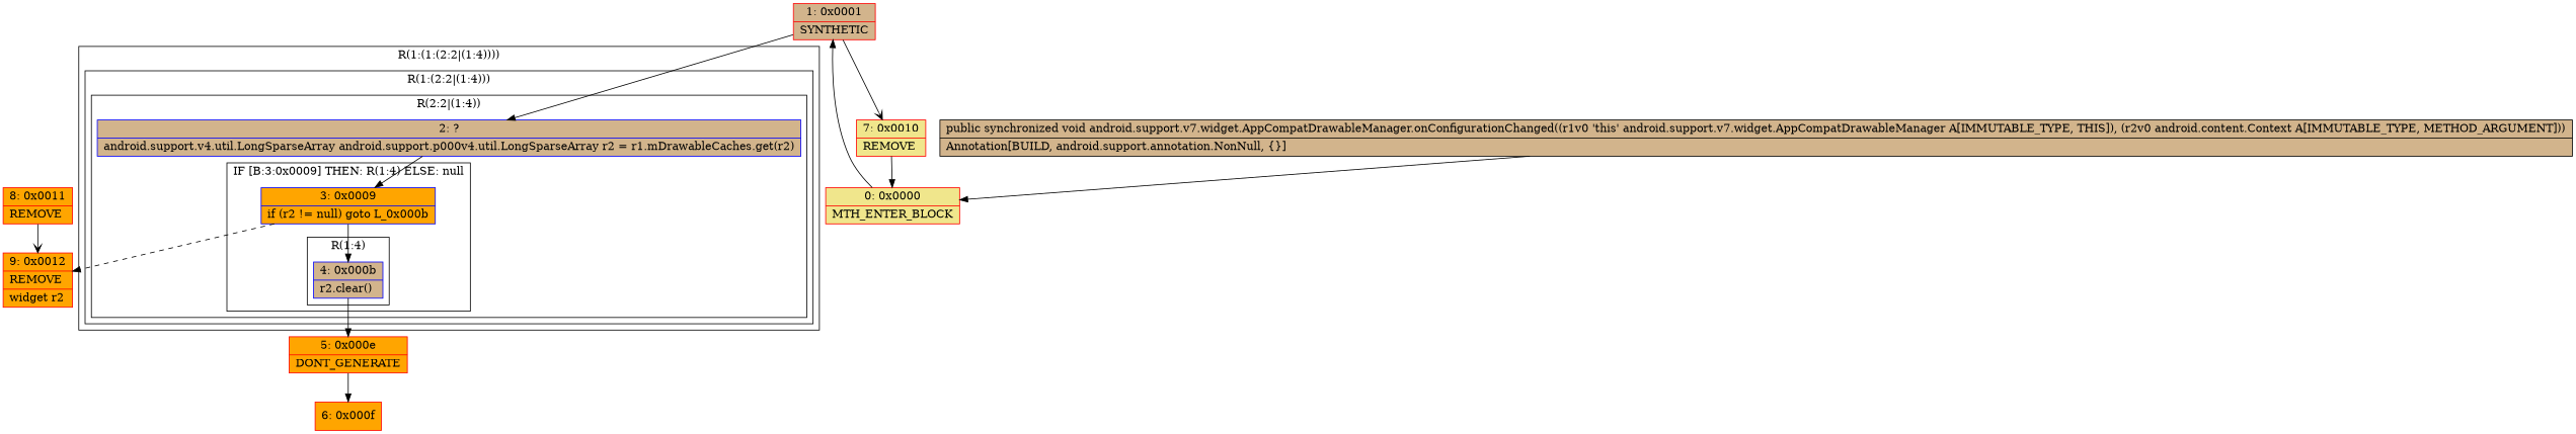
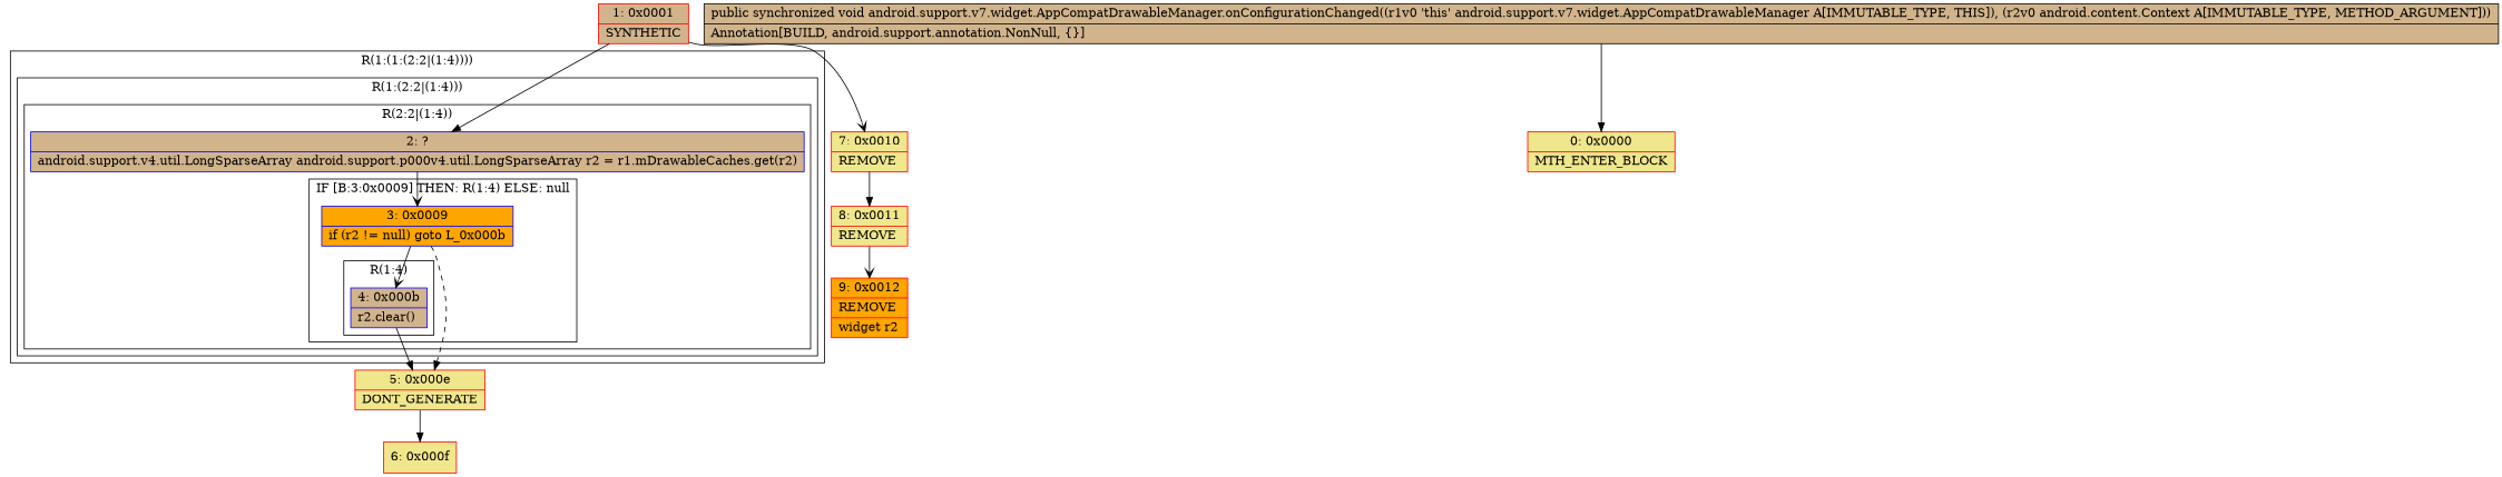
  digraph {
    node [color=red fillcolor=tan shape=record style=filled]
    edge [arrowhead=normal]
    n1 [color=blue label="{4\:\ 0x000b|r2.clear()\l}"]
    n2 [color=blue fillcolor=orange label="{3\:\ 0x0009|if (r2 != null) goto L_0x000b\l}"]
    n3 [color=blue label="{2\:\ ?|android.support.v4.util.LongSparseArray android.support.p000v4.util.LongSparseArray r2 = r1.mDrawableCaches.get(r2)\l}"]
-   n4 [fillcolor=orange label="{5\:\ 0x000e|DONT_GENERATE\l}"]
-   n5 [fillcolor=orange label="{6\:\ 0x000f}"]
+   n4 [fillcolor=khaki label="{5\:\ 0x000e|DONT_GENERATE\l}"]
+   n5 [fillcolor=khaki label="{6\:\ 0x000f}"]
    n6 [fillcolor=khaki label="{0\:\ 0x0000|MTH_ENTER_BLOCK\l}"]
    n7 [label="{1\:\ 0x0001|SYNTHETIC\l}"]
    n8 [fillcolor=khaki label="{7\:\ 0x0010|REMOVE\l}"]
-   n9 [fillcolor=orange label="{8\:\ 0x0011|REMOVE\l}"]
+   n9 [fillcolor=khaki label="{8\:\ 0x0011|REMOVE\l}"]
    n10 [fillcolor=orange label="{9\:\ 0x0012|REMOVE\l|widget r2\l}"]
    n11 [label="{public synchronized void android.support.v7.widget.AppCompatDrawableManager.onConfigurationChanged((r1v0 'this' android.support.v7.widget.AppCompatDrawableManager A[IMMUTABLE_TYPE, THIS]), (r2v0 android.content.Context A[IMMUTABLE_TYPE, METHOD_ARGUMENT]))  | Annotation[BUILD, android.support.annotation.NonNull, \{\}]\l}" color=""]
    subgraph cluster_1 {
      label="R(1:(1:(2:2|(1:4))))"
      subgraph cluster_2 {
        label="R(1:(2:2|(1:4)))"
        subgraph cluster_3 {
          label="R(2:2|(1:4))"
          n3
          subgraph cluster_4 {
            label="IF [B:3:0x0009] THEN: R(1:4) ELSE: null"
            n2
            subgraph cluster_5 {
              label="R(1:4)"
              n1
            }
          }
        }
      }
    }
    n1 -> n4
-   n2 -> n1
-   n2 -> n10 [style=dashed]
-   n3 -> n2
+   n2 -> n1 [arrowhead=vee]
+   n2 -> n4 [style=dashed]
+   n3 -> n2 [arrowhead=vee]
    n4 -> n5
-   n6 -> n7
    n7 -> n3
    n7 -> n8 [arrowhead=vee]
-   n8 -> n6
+   n8 -> n9
    n9 -> n10 [arrowhead=vee]
    n11 -> n6
  }
